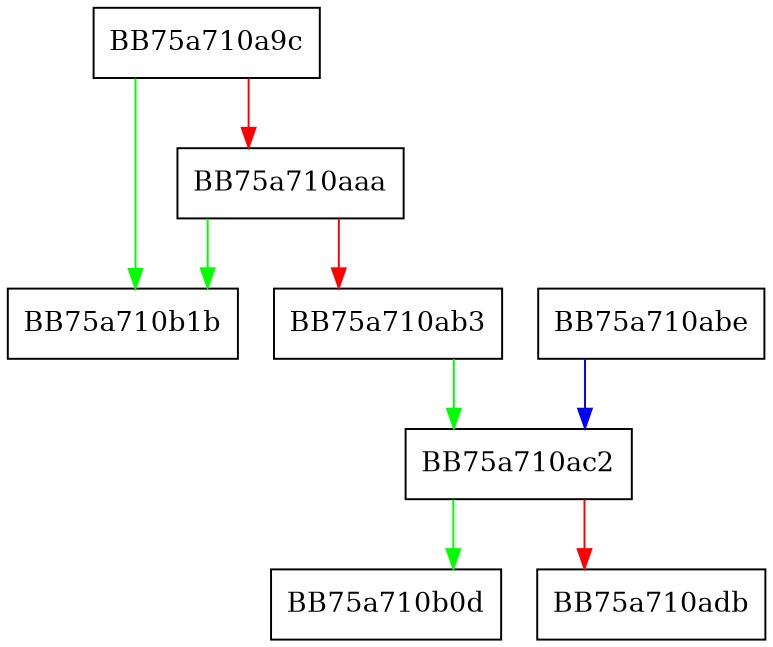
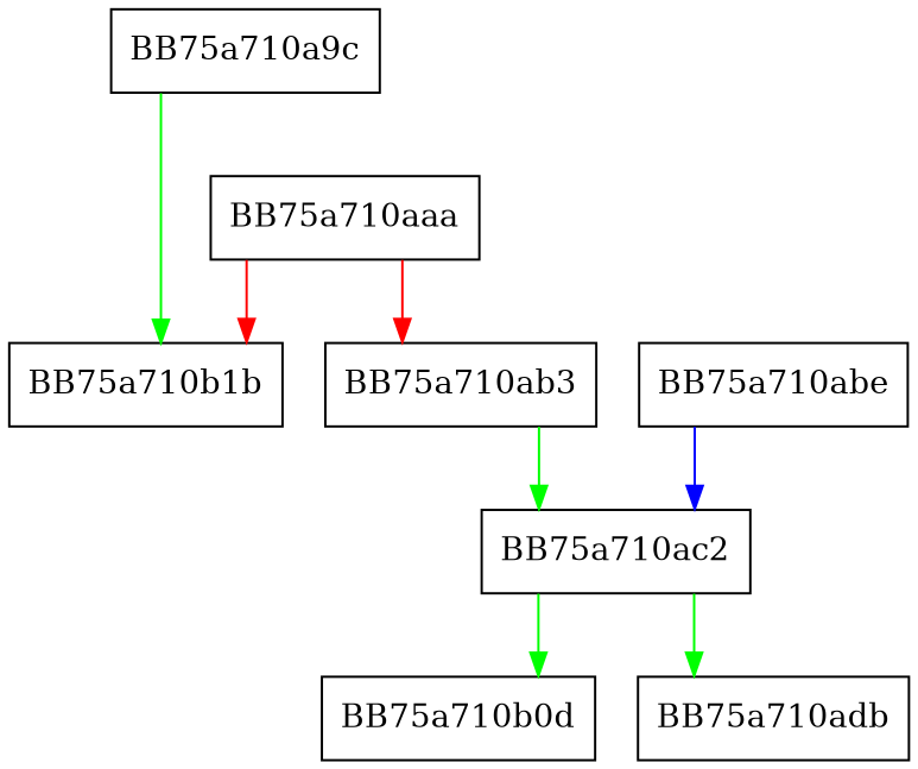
  digraph {
    splines=ortho
    node [shape=box]
    edge [color=green]
    BB75a710a9c
    BB75a710b1b
    BB75a710aaa
    BB75a710ab3
    BB75a710ac2
    BB75a710b0d
    BB75a710adb
    BB75a710abe
    BB75a710a9c -> BB75a710b1b
-   BB75a710a9c -> BB75a710aaa [color=red]
-   BB75a710aaa -> BB75a710b1b
+   BB75a710aaa -> BB75a710b1b [color=red]
    BB75a710aaa -> BB75a710ab3 [color=red]
    BB75a710ab3 -> BB75a710ac2
    BB75a710ac2 -> BB75a710b0d
-   BB75a710ac2 -> BB75a710adb [color=red]
+   BB75a710ac2 -> BB75a710adb
    BB75a710abe -> BB75a710ac2 [color=blue]
  }
